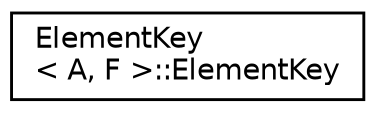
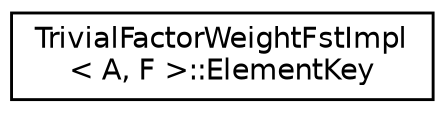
  digraph {
    rankdir=LR
-   n1 [color=black fillcolor=white fontname=Helvetica fontsize=10 height=0.2 label="ElementKey\l\< A, F \>::ElementKey" shape=record style=filled width=0.4]
+   n1 [color=black fillcolor=white fontname=Helvetica fontsize=10 height=0.2 label="TrivialFactorWeightFstImpl\l\< A, F \>::ElementKey" shape=record style=filled width=0.4]
  }
